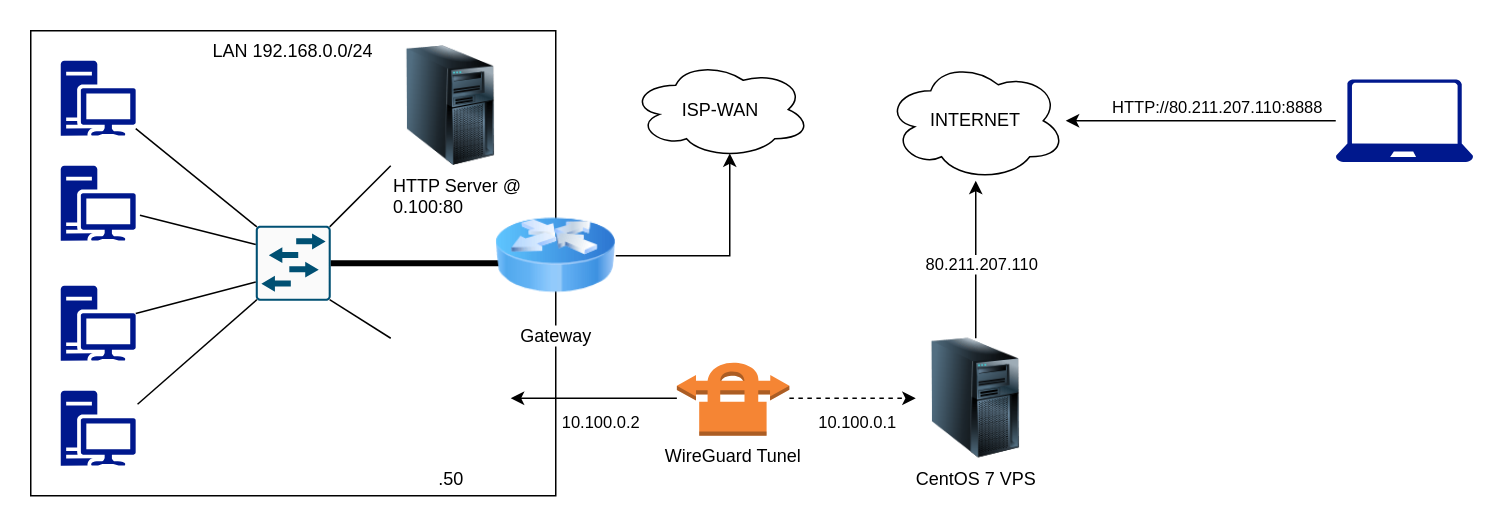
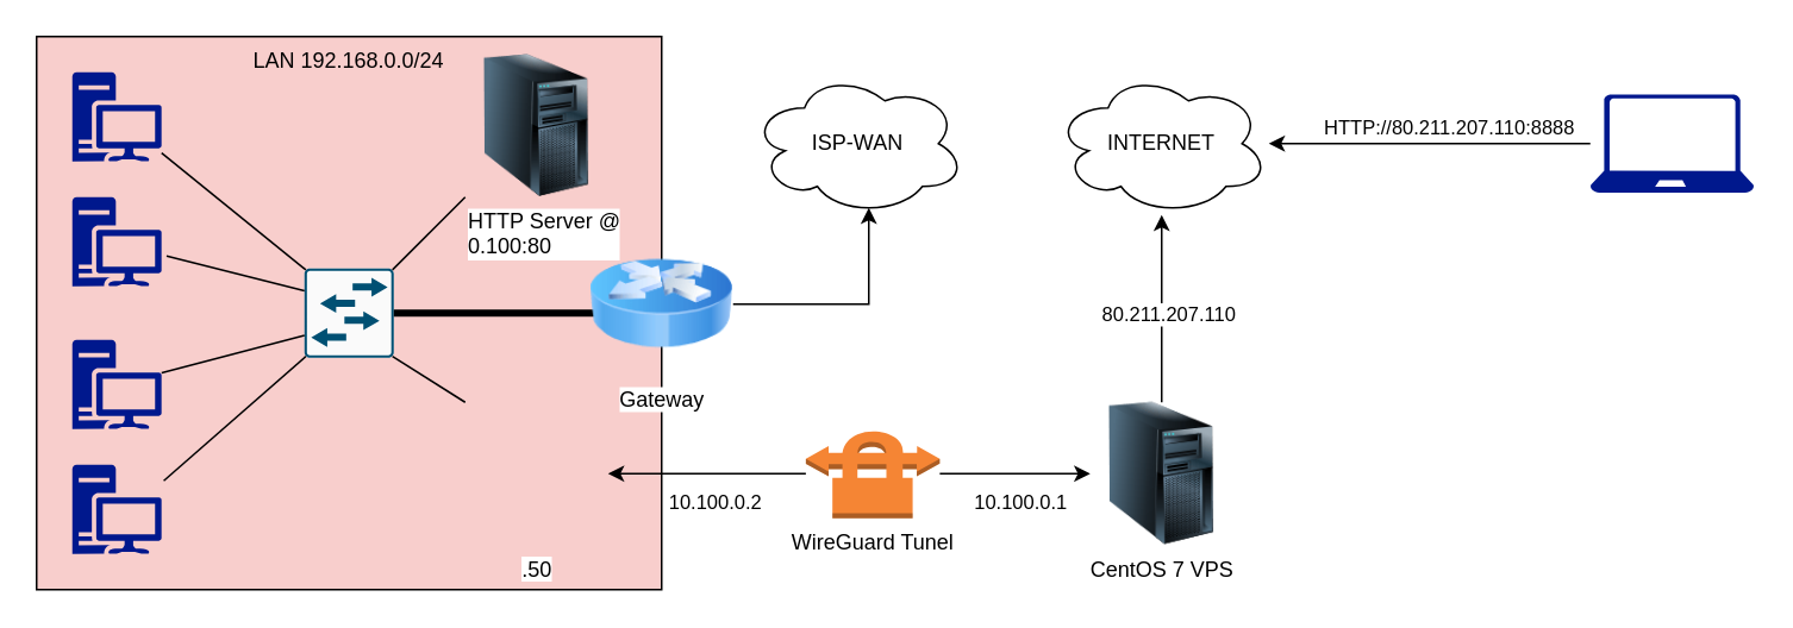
  <mxCell id="0" />
  <mxCell id="1" parent="0" />
- <mxCell id="2" value="LAN 192.168.0.0/24" style="rounded=0;whiteSpace=wrap;html=1;align=center;verticalAlign=top;" parent="1" vertex="1"><mxGeometry x="20" y="20" width="350" height="310" as="geometry" /></mxCell>
- <mxCell id="3" value="ISP-WAN" style="ellipse;shape=cloud;whiteSpace=wrap;html=1;" parent="1" vertex="1"><mxGeometry x="420" y="40" width="120" height="65" as="geometry" /></mxCell>
- <mxCell id="4" style="edgeStyle=orthogonalEdgeStyle;rounded=0;orthogonalLoop=1;jettySize=auto;html=1;dashed=1;" parent="1" source="8" target="27" edge="1"><mxGeometry relative="1" as="geometry" /></mxCell>
+ <mxCell id="2" value="LAN 192.168.0.0/24" style="rounded=0;whiteSpace=wrap;html=1;align=center;verticalAlign=top;fillColor=#f8cecc;" parent="1" vertex="1"><mxGeometry x="20" y="20" width="350" height="310" as="geometry" /></mxCell>
+ <mxCell id="3" value="ISP-WAN" style="ellipse;shape=cloud;whiteSpace=wrap;html=1;" parent="1" vertex="1"><mxGeometry x="420" y="40" width="120" height="80" as="geometry" /></mxCell>
+ <mxCell id="4" style="edgeStyle=orthogonalEdgeStyle;rounded=0;orthogonalLoop=1;jettySize=auto;html=1;" parent="1" source="8" target="27" edge="1"><mxGeometry relative="1" as="geometry" /></mxCell>
  <mxCell id="5" value="10.100.0.1" style="edgeLabel;html=1;align=center;verticalAlign=middle;resizable=0;points=[];" parent="4" vertex="1" connectable="0"><mxGeometry x="-0.274" y="-4" relative="1" as="geometry"><mxPoint x="14" y="11" as="offset" /></mxGeometry></mxCell>
  <mxCell id="6" style="edgeStyle=orthogonalEdgeStyle;rounded=0;orthogonalLoop=1;jettySize=auto;html=1;" parent="1" source="8" target="10" edge="1"><mxGeometry relative="1" as="geometry" /></mxCell>
  <mxCell id="7" value="10.100.0.2" style="edgeLabel;html=1;align=center;verticalAlign=middle;resizable=0;points=[];" parent="6" vertex="1" connectable="0"><mxGeometry x="0.335" y="3" relative="1" as="geometry"><mxPoint x="23" y="12" as="offset" /></mxGeometry></mxCell>
  <mxCell id="8" value="WireGuard Tunel" style="outlineConnect=0;dashed=0;verticalLabelPosition=bottom;verticalAlign=top;align=center;html=1;shape=mxgraph.aws3.vpn_connection;fillColor=#F58534;gradientColor=none;" parent="1" vertex="1"><mxGeometry x="450.75" y="240" width="75" height="50" as="geometry" /></mxCell>
  <mxCell id="9" value="" style="aspect=fixed;pointerEvents=1;shadow=0;dashed=0;html=1;strokeColor=none;labelPosition=center;verticalLabelPosition=bottom;verticalAlign=top;align=center;fillColor=#00188D;shape=mxgraph.mscae.enterprise.workstation_client" parent="1" vertex="1"><mxGeometry x="40" y="40" width="50" height="50" as="geometry" /></mxCell>
  <mxCell id="10" value=".50" style="shape=image;html=1;verticalAlign=top;verticalLabelPosition=bottom;labelBackgroundColor=#ffffff;imageAspect=0;aspect=fixed;image=https://cdn2.iconfinder.com/data/icons/system-flat-buttons/512/raspberry-128.png" parent="1" vertex="1"><mxGeometry x="260" y="225" width="80" height="80" as="geometry" /></mxCell>
  <mxCell id="11" value="" style="aspect=fixed;pointerEvents=1;shadow=0;dashed=0;html=1;strokeColor=none;labelPosition=center;verticalLabelPosition=bottom;verticalAlign=top;align=center;fillColor=#00188D;shape=mxgraph.mscae.enterprise.workstation_client" parent="1" vertex="1"><mxGeometry x="40" y="110" width="50" height="50" as="geometry" /></mxCell>
  <mxCell id="12" value="" style="aspect=fixed;pointerEvents=1;shadow=0;dashed=0;html=1;strokeColor=none;labelPosition=center;verticalLabelPosition=bottom;verticalAlign=top;align=center;fillColor=#00188D;shape=mxgraph.mscae.enterprise.workstation_client" parent="1" vertex="1"><mxGeometry x="40" y="190" width="50" height="50" as="geometry" /></mxCell>
  <mxCell id="13" value="" style="aspect=fixed;pointerEvents=1;shadow=0;dashed=0;html=1;strokeColor=none;labelPosition=center;verticalLabelPosition=bottom;verticalAlign=top;align=center;fillColor=#00188D;shape=mxgraph.mscae.enterprise.workstation_client" parent="1" vertex="1"><mxGeometry x="40" y="260" width="50" height="50" as="geometry" /></mxCell>
  <mxCell id="14" value="HTTP Server @&lt;br&gt;0.100:80" style="image;html=1;image=img/lib/clip_art/computers/Server_Tower_128x128.png;align=left;verticalAlign=top;" parent="1" vertex="1"><mxGeometry x="260" y="30" width="80" height="80" as="geometry" /></mxCell>
  <mxCell id="15" value="" style="points=[[0.015,0.015,0],[0.985,0.015,0],[0.985,0.985,0],[0.015,0.985,0],[0.25,0,0],[0.5,0,0],[0.75,0,0],[1,0.25,0],[1,0.5,0],[1,0.75,0],[0.75,1,0],[0.5,1,0],[0.25,1,0],[0,0.75,0],[0,0.5,0],[0,0.25,0]];verticalLabelPosition=bottom;html=1;verticalAlign=top;aspect=fixed;align=center;pointerEvents=1;shape=mxgraph.cisco19.rect;prIcon=l2_switch;fillColor=#FAFAFA;strokeColor=#005073;" parent="1" vertex="1"><mxGeometry x="170" y="150" width="50" height="50" as="geometry" /></mxCell>
  <mxCell id="16" value="" style="line;strokeWidth=4;html=1;perimeter=backbonePerimeter;points=[];outlineConnect=0;align=center;verticalAlign=top;" parent="1" vertex="1"><mxGeometry x="220" y="170" width="120" height="10" as="geometry" /></mxCell>
  <mxCell id="17" value="" style="endArrow=none;html=1;entryX=0.015;entryY=0.015;entryDx=0;entryDy=0;entryPerimeter=0;" parent="1" source="9" target="15" edge="1"><mxGeometry width="50" height="50" relative="1" as="geometry"><mxPoint x="140" y="130" as="sourcePoint" /><mxPoint x="190" y="80" as="targetPoint" /></mxGeometry></mxCell>
  <mxCell id="18" value="" style="endArrow=none;html=1;entryX=0;entryY=0.75;entryDx=0;entryDy=0;entryPerimeter=0;" parent="1" source="12" target="15" edge="1"><mxGeometry width="50" height="50" relative="1" as="geometry"><mxPoint x="40" y="170" as="sourcePoint" /><mxPoint x="90" y="120" as="targetPoint" /></mxGeometry></mxCell>
  <mxCell id="19" value="" style="endArrow=none;html=1;entryX=0.985;entryY=0.015;entryDx=0;entryDy=0;entryPerimeter=0;" parent="1" source="14" target="15" edge="1"><mxGeometry width="50" height="50" relative="1" as="geometry"><mxPoint x="320" y="270" as="sourcePoint" /><mxPoint x="370" y="220" as="targetPoint" /></mxGeometry></mxCell>
  <mxCell id="20" value="" style="endArrow=none;html=1;exitX=1.024;exitY=0.18;exitDx=0;exitDy=0;exitPerimeter=0;entryX=0.015;entryY=0.985;entryDx=0;entryDy=0;entryPerimeter=0;" parent="1" source="13" target="15" edge="1"><mxGeometry width="50" height="50" relative="1" as="geometry"><mxPoint x="270" y="400" as="sourcePoint" /><mxPoint x="320" y="350" as="targetPoint" /></mxGeometry></mxCell>
  <mxCell id="21" value="" style="endArrow=none;html=1;exitX=1.056;exitY=0.66;exitDx=0;exitDy=0;exitPerimeter=0;entryX=0;entryY=0.25;entryDx=0;entryDy=0;entryPerimeter=0;" parent="1" source="11" target="15" edge="1"><mxGeometry width="50" height="50" relative="1" as="geometry"><mxPoint x="270" y="220" as="sourcePoint" /><mxPoint x="320" y="170" as="targetPoint" /><Array as="points" /></mxGeometry></mxCell>
  <mxCell id="22" style="edgeStyle=orthogonalEdgeStyle;rounded=0;orthogonalLoop=1;jettySize=auto;html=1;entryX=0.55;entryY=0.95;entryDx=0;entryDy=0;entryPerimeter=0;" parent="1" source="23" target="3" edge="1"><mxGeometry relative="1" as="geometry" /></mxCell>
  <mxCell id="23" value="Gateway" style="image;html=1;image=img/lib/clip_art/networking/Router_Icon_128x128.png;align=center;verticalAlign=top;" parent="1" vertex="1"><mxGeometry x="330" y="130" width="80" height="80" as="geometry" /></mxCell>
  <mxCell id="24" value="" style="endArrow=none;html=1;exitX=0;exitY=0;exitDx=0;exitDy=0;entryX=0.985;entryY=0.985;entryDx=0;entryDy=0;entryPerimeter=0;" parent="1" source="10" target="15" edge="1"><mxGeometry width="50" height="50" relative="1" as="geometry"><mxPoint x="320" y="280" as="sourcePoint" /><mxPoint x="370" y="230" as="targetPoint" /></mxGeometry></mxCell>
  <mxCell id="25" style="edgeStyle=orthogonalEdgeStyle;rounded=0;orthogonalLoop=1;jettySize=auto;html=1;" parent="1" source="27" target="28" edge="1"><mxGeometry relative="1" as="geometry" /></mxCell>
  <mxCell id="26" value="80.211.207.110" style="edgeLabel;html=1;align=center;verticalAlign=middle;resizable=0;points=[];" parent="25" vertex="1" connectable="0"><mxGeometry x="-0.806" y="-3" relative="1" as="geometry"><mxPoint y="-40" as="offset" /></mxGeometry></mxCell>
  <mxCell id="27" value="CentOS 7 VPS" style="image;html=1;image=img/lib/clip_art/computers/Server_Tower_128x128.png;align=center;verticalAlign=top;" parent="1" vertex="1"><mxGeometry x="610" y="225" width="80" height="80" as="geometry" /></mxCell>
  <mxCell id="28" value="INTERNET" style="ellipse;shape=cloud;whiteSpace=wrap;html=1;" parent="1" vertex="1"><mxGeometry x="590" y="40" width="120" height="80" as="geometry" /></mxCell>
  <mxCell id="29" style="edgeStyle=orthogonalEdgeStyle;rounded=0;orthogonalLoop=1;jettySize=auto;html=1;" parent="1" source="31" target="28" edge="1"><mxGeometry relative="1" as="geometry" /></mxCell>
  <mxCell id="30" value="HTTP://80.211.207.110:8888" style="edgeLabel;html=1;align=center;verticalAlign=middle;resizable=0;points=[];" parent="29" vertex="1" connectable="0"><mxGeometry x="-0.156" y="-1" relative="1" as="geometry"><mxPoint x="-4" y="-9" as="offset" /></mxGeometry></mxCell>
  <mxCell id="31" value="" style="aspect=fixed;pointerEvents=1;shadow=0;dashed=0;html=1;strokeColor=none;labelPosition=center;verticalLabelPosition=bottom;verticalAlign=top;align=center;fillColor=#00188D;shape=mxgraph.azure.laptop" parent="1" vertex="1"><mxGeometry x="890" y="52.5" width="91.67" height="55" as="geometry" /></mxCell>
